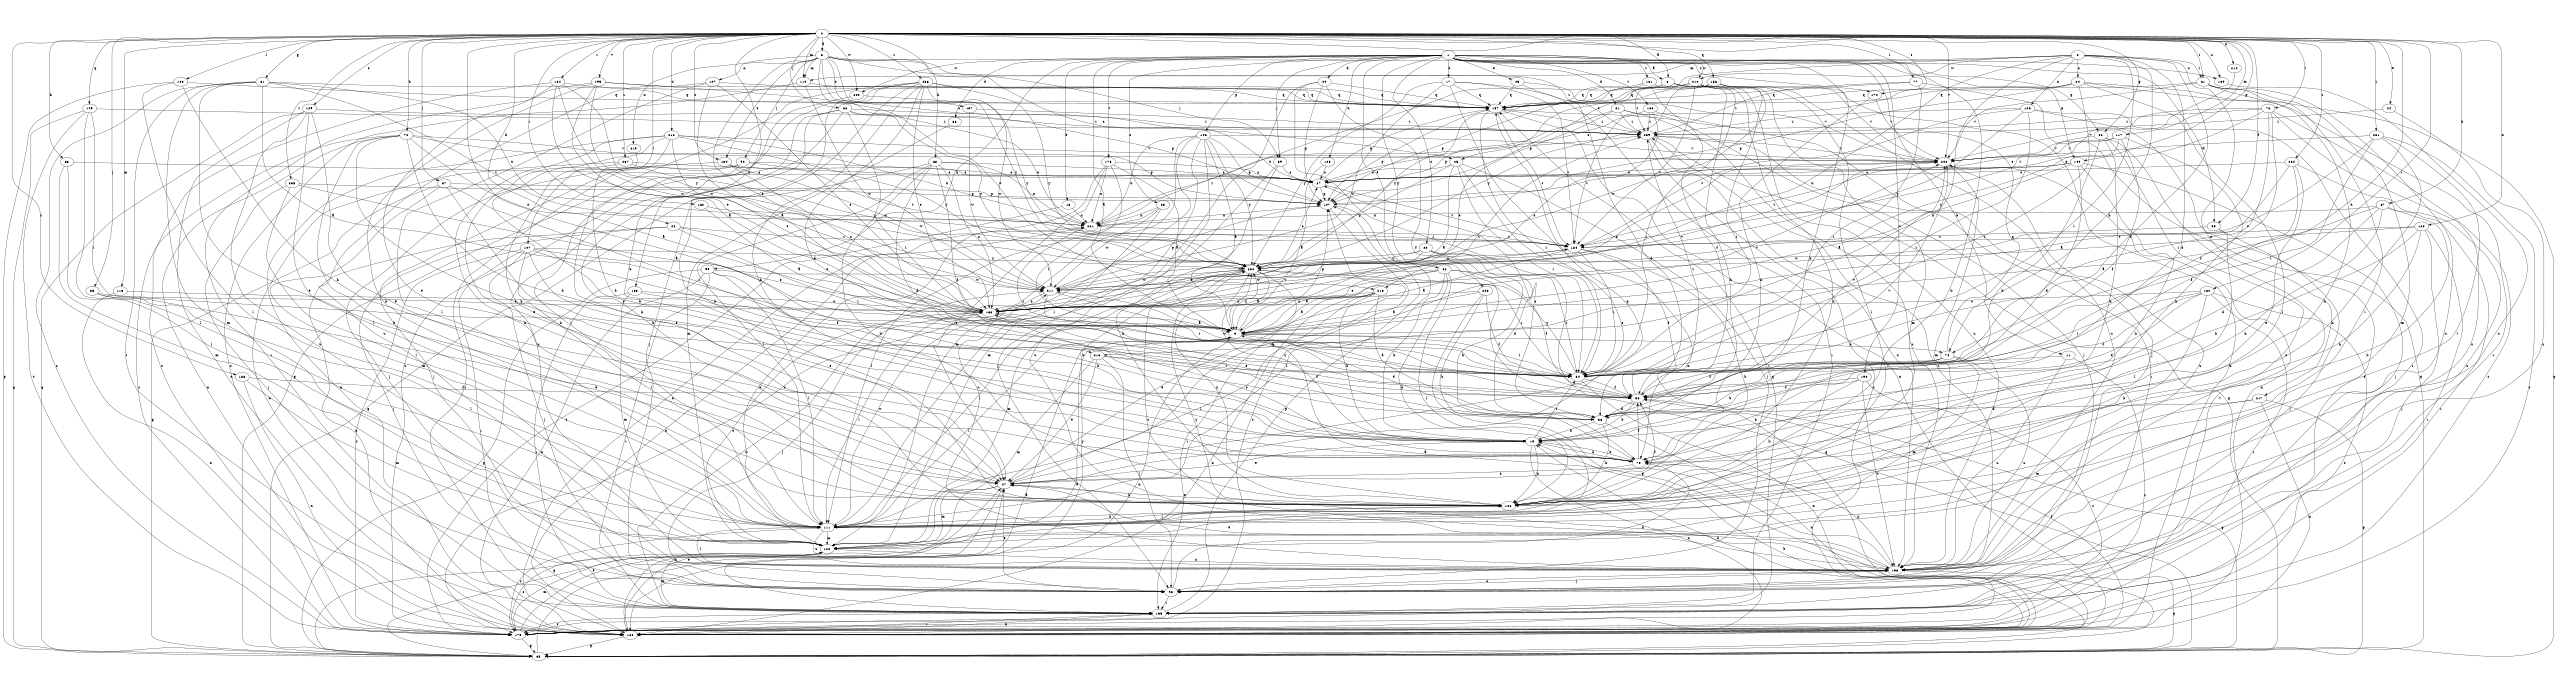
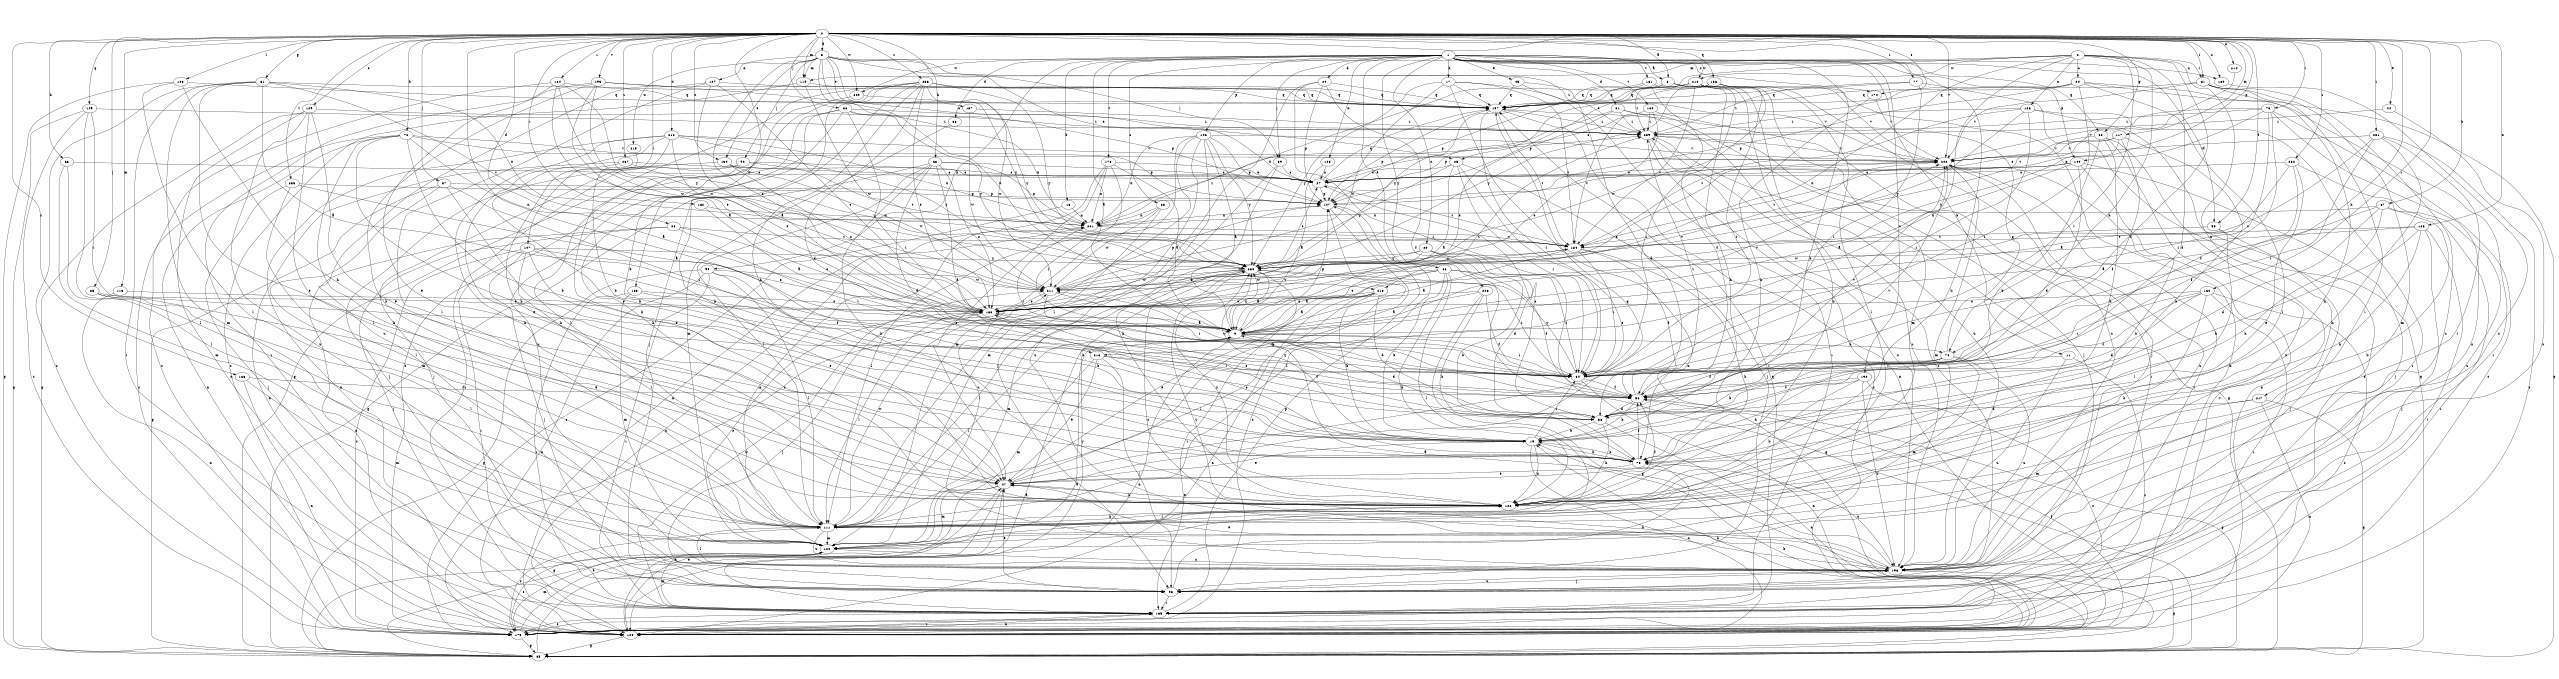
  strict digraph {
    0
    3
    8
    28
    44
    55
    61
    62
    66
    67
    68
    72
    74
    76
    77
    81
    85
    87
    88
    103
    107
    113
    117
    119
    123
    129
    134
    140
    149
    156
    160
    162
    164
    166
    174
    188
    189
    195
    202
    209
    212
    214
    216
    231
    232
    235
    236
    237
    89
    25
    218
    27
    92
    127
    137
    138
    219
    230
    239
    102
    84
    157
    193
    221
    128
    184
    93
    111
    9
    175
    165
    47
    120
    19
    75
    38
    56
    65
    147
    211
    1
    11
    16
    17
    20
    23
    29
    31
    33
    45
    46
    99
    125
    146
    176
    180
    181
    190
    210
    223
    2
    24
    126
    217
    0 -> 3 [label=a]
    0 -> 8 [label=a]
    0 -> 28 [label=d]
    0 -> 44 [label=e]
    0 -> 55 [label=f]
    0 -> 61 [label=g]
    0 -> 62 [label=g]
    0 -> 66 [label=h]
    0 -> 67 [label=h]
    0 -> 68 [label=h]
    0 -> 72 [label=h]
    0 -> 74 [label=h]
    0 -> 76 [label=i]
    0 -> 77 [label=i]
    0 -> 81 [label=i]
    0 -> 85 [label=j]
    0 -> 87 [label=j]
    0 -> 88 [label=j]
    0 -> 103 [label=l]
    0 -> 107 [label=l]
    0 -> 113 [label=m]
    0 -> 117 [label=m]
    0 -> 119 [label=m]
    0 -> 123 [label=n]
    0 -> 129 [label=o]
    0 -> 134 [label=o]
    0 -> 140 [label=p]
    0 -> 149 [label=q]
    0 -> 156 [label=q]
    0 -> 160 [label=r]
    0 -> 162 [label=r]
    0 -> 164 [label=r]
    0 -> 166 [label=s]
    0 -> 174 [label=s]
    0 -> 188 [label=u]
    0 -> 189 [label=u]
    0 -> 195 [label=v]
    0 -> 202 [label=v]
    0 -> 209 [label=w]
    0 -> 212 [label=x]
    0 -> 214 [label=x]
    0 -> 216 [label=x]
    0 -> 231 [label=z]
    0 -> 232 [label=z]
    0 -> 235 [label=z]
    0 -> 236 [label=z]
    0 -> 237 [label=z]
    3 -> 119 [label=m]
    3 -> 134 [label=o]
    3 -> 174 [label=s]
    3 -> 89 [label=j]
    3 -> 25 [label=c]
    3 -> 218 [label=x]
    3 -> 27 [label=c]
    3 -> 92 [label=j]
    3 -> 127 [label=n]
    3 -> 137 [label=o]
    3 -> 138 [label=o]
    3 -> 219 [label=x]
    3 -> 230 [label=y]
    3 -> 239 [label=z]
    8 -> 102 [label=k]
    8 -> 84 [label=i]
    8 -> 157 [label=q]
    8 -> 193 [label=u]
    8 -> 221 [label=x]
    28 -> 138 [label=o]
    28 -> 84 [label=i]
    28 -> 128 [label=n]
    28 -> 184 [label=t]
    28 -> 93 [label=j]
    44 -> 239 [label=z]
    44 -> 193 [label=u]
    55 -> 184 [label=t]
    55 -> 93 [label=j]
    55 -> 111 [label=l]
    61 -> 157 [label=q]
    61 -> 221 [label=x]
    61 -> 184 [label=t]
    61 -> 9 [label=a]
    61 -> 175 [label=s]
    61 -> 165 [label=r]
    61 -> 47 [label=e]
    61 -> 120 [label=m]
    62 -> 202 [label=v]
    62 -> 193 [label=u]
    62 -> 128 [label=n]
    62 -> 19 [label=b]
    62 -> 75 [label=h]
    66 -> 27 [label=c]
    66 -> 111 [label=l]
    66 -> 120 [label=m]
    67 -> 102 [label=k]
    67 -> 221 [label=x]
    67 -> 9 [label=a]
    67 -> 165 [label=r]
    67 -> 75 [label=h]
    67 -> 38 [label=d]
    68 -> 27 [label=c]
    68 -> 138 [label=o]
    68 -> 102 [label=k]
    68 -> 221 [label=x]
    68 -> 111 [label=l]
    68 -> 38 [label=d]
    68 -> 56 [label=f]
    68 -> 65 [label=g]
    72 -> 202 [label=v]
    72 -> 102 [label=k]
    72 -> 128 [label=n]
    72 -> 9 [label=a]
    72 -> 175 [label=s]
    72 -> 19 [label=b]
    72 -> 75 [label=h]
    72 -> 147 [label=p]
    74 -> 84 [label=i]
    74 -> 157 [label=q]
    74 -> 193 [label=u]
    74 -> 120 [label=m]
    74 -> 19 [label=b]
    74 -> 56 [label=f]
    76 -> 202 [label=v]
    76 -> 239 [label=z]
    76 -> 84 [label=i]
    76 -> 193 [label=u]
    76 -> 175 [label=s]
    76 -> 56 [label=f]
    76 -> 147 [label=p]
    77 -> 239 [label=z]
    77 -> 84 [label=i]
    77 -> 157 [label=q]
    77 -> 65 [label=g]
    81 -> 202 [label=v]
    81 -> 102 [label=k]
    81 -> 157 [label=q]
    81 -> 193 [label=u]
    81 -> 111 [label=l]
    81 -> 120 [label=m]
    85 -> 138 [label=o]
    85 -> 111 [label=l]
    85 -> 47 [label=e]
    87 -> 84 [label=i]
    87 -> 120 [label=m]
    87 -> 75 [label=h]
    87 -> 65 [label=g]
    87 -> 147 [label=p]
    88 -> 230 [label=y]
    88 -> 239 [label=z]
    88 -> 102 [label=k]
    88 -> 84 [label=i]
    88 -> 193 [label=u]
    88 -> 221 [label=x]
    88 -> 111 [label=l]
    103 -> 157 [label=q]
    103 -> 111 [label=l]
    103 -> 75 [label=h]
    103 -> 65 [label=g]
    107 -> 138 [label=o]
    107 -> 230 [label=y]
    107 -> 93 [label=j]
    107 -> 111 [label=l]
    107 -> 175 [label=s]
    107 -> 165 [label=r]
    107 -> 47 [label=e]
    107 -> 56 [label=f]
    113 -> 138 [label=o]
    113 -> 128 [label=n]
    117 -> 202 [label=v]
    117 -> 27 [label=c]
    117 -> 230 [label=y]
    117 -> 75 [label=h]
    117 -> 56 [label=f]
    119 -> 157 [label=q]
    119 -> 175 [label=s]
    119 -> 211 [label=w]
    123 -> 184 [label=t]
    123 -> 93 [label=j]
    123 -> 165 [label=r]
    123 -> 19 [label=b]
    123 -> 75 [label=h]
    123 -> 211 [label=w]
    129 -> 239 [label=z]
    129 -> 193 [label=u]
    129 -> 128 [label=n]
    129 -> 111 [label=l]
    129 -> 47 [label=e]
    129 -> 65 [label=g]
    134 -> 27 [label=c]
    134 -> 138 [label=o]
    134 -> 93 [label=j]
    134 -> 211 [label=w]
    140 -> 27 [label=c]
    140 -> 102 [label=k]
    140 -> 184 [label=t]
    140 -> 93 [label=j]
    140 -> 9 [label=a]
    140 -> 38 [label=d]
    149 -> 239 [label=z]
    149 -> 84 [label=i]
    149 -> 111 [label=l]
    149 -> 175 [label=s]
    149 -> 65 [label=g]
    156 -> 202 [label=v]
    156 -> 239 [label=z]
    156 -> 157 [label=q]
    156 -> 128 [label=n]
    156 -> 147 [label=p]
    156 -> 211 [label=w]
    160 -> 138 [label=o]
    160 -> 102 [label=k]
    160 -> 84 [label=i]
    160 -> 175 [label=s]
    160 -> 165 [label=r]
    160 -> 38 [label=d]
    160 -> 56 [label=f]
    162 -> 221 [label=x]
    162 -> 9 [label=a]
    164 -> 138 [label=o]
    164 -> 230 [label=y]
    164 -> 157 [label=q]
    164 -> 175 [label=s]
    164 -> 47 [label=e]
    164 -> 211 [label=w]
    166 -> 128 [label=n]
    166 -> 120 [label=m]
    166 -> 56 [label=f]
    174 -> 202 [label=v]
    174 -> 75 [label=h]
    188 -> 138 [label=o]
    188 -> 165 [label=r]
    188 -> 120 [label=m]
    188 -> 19 [label=b]
    189 -> 193 [label=u]
    195 -> 102 [label=k]
    195 -> 157 [label=q]
    195 -> 9 [label=a]
    195 -> 165 [label=r]
    195 -> 147 [label=p]
    195 -> 211 [label=w]
    202 -> 27 [label=c]
    202 -> 138 [label=o]
    202 -> 193 [label=u]
+   202 -> 165 [label=r]
    202 -> 120 [label=m]
    209 -> 230 [label=y]
    209 -> 19 [label=b]
    212 -> 202 [label=v]
    212 -> 138 [label=o]
    212 -> 230 [label=y]
    212 -> 102 [label=k]
    212 -> 221 [label=x]
    212 -> 128 [label=n]
    212 -> 47 [label=e]
    212 -> 19 [label=b]
    214 -> 184 [label=t]
    216 -> 84 [label=i]
    216 -> 93 [label=j]
    216 -> 47 [label=e]
    216 -> 120 [label=m]
    216 -> 56 [label=f]
    231 -> 202 [label=v]
    231 -> 138 [label=o]
    231 -> 102 [label=k]
    231 -> 84 [label=i]
    231 -> 111 [label=l]
    231 -> 175 [label=s]
    232 -> 27 [label=c]
    232 -> 193 [label=u]
    232 -> 9 [label=a]
    232 -> 47 [label=e]
    232 -> 56 [label=f]
    235 -> 93 [label=j]
    235 -> 111 [label=l]
    235 -> 9 [label=a]
    235 -> 147 [label=p]
    236 -> 138 [label=o]
    236 -> 230 [label=y]
    236 -> 102 [label=k]
    236 -> 157 [label=q]
    236 -> 93 [label=j]
    236 -> 175 [label=s]
    236 -> 75 [label=h]
    236 -> 38 [label=d]
    236 -> 65 [label=g]
    236 -> 211 [label=w]
    237 -> 27 [label=c]
    237 -> 230 [label=y]
    237 -> 128 [label=n]
    237 -> 19 [label=b]
    89 -> 27 [label=c]
    89 -> 102 [label=k]
    89 -> 120 [label=m]
    25 -> 27 [label=c]
    25 -> 230 [label=y]
    25 -> 84 [label=i]
    25 -> 93 [label=j]
    25 -> 9 [label=a]
    25 -> 47 [label=e]
    218 -> 138 [label=o]
    218 -> 128 [label=n]
    218 -> 111 [label=l]
    218 -> 9 [label=a]
    218 -> 47 [label=e]
    218 -> 19 [label=b]
    218 -> 38 [label=d]
    27 -> 157 [label=q]
    27 -> 184 [label=t]
    27 -> 147 [label=p]
    92 -> 27 [label=c]
    92 -> 184 [label=t]
    92 -> 93 [label=j]
    92 -> 165 [label=r]
    92 -> 47 [label=e]
    127 -> 138 [label=o]
    127 -> 157 [label=q]
    127 -> 193 [label=u]
    127 -> 111 [label=l]
    127 -> 9 [label=a]
    137 -> 239 [label=z]
    137 -> 211 [label=w]
    138 -> 202 [label=v]
    138 -> 184 [label=t]
    138 -> 93 [label=j]
    138 -> 111 [label=l]
    138 -> 9 [label=a]
    219 -> 102 [label=k]
    230 -> 27 [label=c]
    230 -> 84 [label=i]
    230 -> 193 [label=u]
    230 -> 111 [label=l]
    230 -> 9 [label=a]
    230 -> 165 [label=r]
    230 -> 120 [label=m]
    230 -> 211 [label=w]
    239 -> 202 [label=v]
    239 -> 193 [label=u]
    239 -> 175 [label=s]
    239 -> 165 [label=r]
    239 -> 65 [label=g]
    102 -> 230 [label=y]
    102 -> 111 [label=l]
    102 -> 47 [label=e]
    102 -> 56 [label=f]
    84 -> 230 [label=y]
    84 -> 128 [label=n]
    84 -> 56 [label=f]
    84 -> 211 [label=w]
    157 -> 239 [label=z]
    157 -> 84 [label=i]
    157 -> 128 [label=n]
    157 -> 184 [label=t]
    157 -> 147 [label=p]
    193 -> 230 [label=y]
    193 -> 93 [label=j]
    193 -> 111 [label=l]
    193 -> 9 [label=a]
    193 -> 47 [label=e]
    193 -> 65 [label=g]
    221 -> 239 [label=z]
    221 -> 84 [label=i]
    221 -> 184 [label=t]
    128 -> 221 [label=x]
    128 -> 165 [label=r]
    128 -> 47 [label=e]
    128 -> 19 [label=b]
    128 -> 56 [label=f]
    128 -> 65 [label=g]
    184 -> 230 [label=y]
    184 -> 102 [label=k]
    184 -> 84 [label=i]
    184 -> 9 [label=a]
    184 -> 56 [label=f]
    93 -> 239 [label=z]
    93 -> 193 [label=u]
    93 -> 165 [label=r]
    93 -> 47 [label=e]
    93 -> 75 [label=h]
    111 -> 102 [label=k]
    111 -> 193 [label=u]
    111 -> 175 [label=s]
    111 -> 120 [label=m]
    111 -> 211 [label=w]
    9 -> 74 [label=h]
    9 -> 202 [label=v]
    9 -> 230 [label=y]
    9 -> 239 [label=z]
    9 -> 84 [label=i]
    9 -> 128 [label=n]
    9 -> 111 [label=l]
    9 -> 38 [label=d]
    9 -> 147 [label=p]
    175 -> 202 [label=v]
    175 -> 157 [label=q]
    175 -> 9 [label=a]
    175 -> 120 [label=m]
    175 -> 65 [label=g]
    165 -> 230 [label=y]
    165 -> 128 [label=n]
    165 -> 175 [label=s]
    165 -> 120 [label=m]
    165 -> 147 [label=p]
    165 -> 211 [label=w]
    47 -> 102 [label=k]
    47 -> 157 [label=q]
    47 -> 128 [label=n]
    47 -> 120 [label=m]
    47 -> 65 [label=g]
    47 -> 147 [label=p]
    120 -> 138 [label=o]
    120 -> 193 [label=u]
    120 -> 221 [label=x]
    120 -> 175 [label=s]
    19 -> 230 [label=y]
    19 -> 102 [label=k]
    19 -> 84 [label=i]
    19 -> 128 [label=n]
    19 -> 47 [label=e]
    19 -> 75 [label=h]
    75 -> 138 [label=o]
    75 -> 193 [label=u]
    75 -> 47 [label=e]
    75 -> 19 [label=b]
    75 -> 56 [label=f]
    38 -> 202 [label=v]
    38 -> 27 [label=c]
    38 -> 138 [label=o]
    38 -> 102 [label=k]
    38 -> 128 [label=n]
    38 -> 19 [label=b]
    56 -> 202 [label=v]
    56 -> 239 [label=z]
    56 -> 19 [label=b]
    56 -> 38 [label=d]
    65 -> 9 [label=a]
    65 -> 47 [label=e]
    65 -> 19 [label=b]
    65 -> 56 [label=g]
    147 -> 221 [label=x]
    147 -> 111 [label=l]
    147 -> 175 [label=s]
    211 -> 138 [label=o]
    211 -> 84 [label=i]
    211 -> 56 [label=f]
    211 -> 147 [label=p]
    1 -> 8 [label=a]
    1 -> 55 [label=f]
    1 -> 62 [label=g]
    1 -> 140 [label=p]
    1 -> 189 [label=u]
    1 -> 209 [label=w]
    1 -> 89 [label=j]
    1 -> 102 [label=k]
    1 -> 9 [label=a]
    1 -> 19 [label=b]
    1 -> 11 [label=b]
    1 -> 16 [label=b]
    1 -> 17 [label=b]
    1 -> 20 [label=c]
    1 -> 23 [label=c]
    1 -> 29 [label=d]
    1 -> 31 [label=d]
    1 -> 33 [label=d]
    1 -> 45 [label=e]
    1 -> 46 [label=e]
    1 -> 99 [label=k]
    1 -> 125 [label=n]
    1 -> 146 [label=p]
    1 -> 176 [label=t]
    1 -> 180 [label=t]
    1 -> 181 [label=t]
    1 -> 190 [label=u]
    1 -> 210 [label=w]
    1 -> 223 [label=y]
    11 -> 84 [label=i]
    11 -> 193 [label=u]
    11 -> 175 [label=s]
    16 -> 221 [label=x]
    16 -> 175 [label=s]
    17 -> 230 [label=y]
    17 -> 157 [label=q]
    17 -> 128 [label=n]
    17 -> 184 [label=t]
    17 -> 165 [label=r]
    17 -> 211 [label=w]
    20 -> 138 [label=o]
    20 -> 230 [label=y]
    20 -> 75 [label=h]
    20 -> 38 [label=d]
    20 -> 65 [label=g]
    20 -> 211 [label=w]
    23 -> 193 [label=u]
    23 -> 221 [label=x]
    23 -> 111 [label=l]
    23 -> 211 [label=w]
    29 -> 84 [label=i]
    29 -> 157 [label=q]
    29 -> 111 [label=l]
    29 -> 56 [label=f]
    29 -> 147 [label=p]
    31 -> 138 [label=o]
    31 -> 239 [label=z]
    31 -> 193 [label=u]
    31 -> 93 [label=j]
    31 -> 147 [label=p]
    33 -> 120 [label=m]
    45 -> 202 [label=v]
    45 -> 157 [label=q]
    45 -> 38 [label=d]
    46 -> 138 [label=o]
    46 -> 102 [label=k]
    46 -> 84 [label=i]
    46 -> 111 [label=l]
    46 -> 9 [label=a]
    46 -> 19 [label=b]
    46 -> 56 [label=f]
    46 -> 211 [label=w]
    99 -> 128 [label=n]
    99 -> 111 [label=l]
    99 -> 165 [label=r]
    99 -> 19 [label=b]
    99 -> 65 [label=g]
    99 -> 211 [label=w]
    125 -> 27 [label=c]
    125 -> 9 [label=a]
    146 -> 202 [label=v]
    146 -> 230 [label=y]
    146 -> 193 [label=u]
    146 -> 221 [label=x]
    146 -> 93 [label=j]
    146 -> 9 [label=a]
    146 -> 175 [label=s]
    146 -> 120 [label=m]
    146 -> 147 [label=p]
    176 -> 27 [label=c]
    176 -> 84 [label=i]
    176 -> 221 [label=x]
    176 -> 128 [label=n]
    176 -> 9 [label=a]
    176 -> 47 [label=e]
    180 -> 138 [label=o]
    180 -> 239 [label=z]
    180 -> 184 [label=t]
    180 -> 93 [label=j]
    181 -> 230 [label=y]
    181 -> 157 [label=q]
    181 -> 75 [label=h]
    181 -> 56 [label=f]
    190 -> 102 [label=k]
    190 -> 193 [label=u]
    190 -> 175 [label=s]
    190 -> 75 [label=h]
    190 -> 56 [label=f]
    210 -> 230 [label=y]
    210 -> 84 [label=i]
    210 -> 157 [label=q]
    210 -> 193 [label=u]
    210 -> 184 [label=t]
    210 -> 111 [label=l]
    210 -> 120 [label=m]
    210 -> 147 [label=p]
    223 -> 138 [label=o]
    223 -> 9 [label=a]
    223 -> 75 [label=h]
    223 -> 56 [label=f]
    223 -> 65 [label=g]
    2 -> 74 [label=h]
    2 -> 81 [label=i]
    2 -> 119 [label=m]
    2 -> 216 [label=x]
    2 -> 25 [label=c]
    2 -> 218 [label=x]
    2 -> 84 [label=i]
    2 -> 38 [label=d]
    2 -> 56 [label=f]
    2 -> 210 [label=w]
    2 -> 24 [label=c]
    2 -> 126 [label=n]
    2 -> 217 [label=x]
    24 -> 27 [label=c]
    24 -> 84 [label=i]
    24 -> 157 [label=q]
    24 -> 111 [label=l]
    24 -> 165 [label=r]
    24 -> 65 [label=g]
    24 -> 147 [label=p]
    126 -> 230 [label=y]
    126 -> 239 [label=z]
    126 -> 84 [label=i]
    126 -> 184 [label=t]
    126 -> 175 [label=s]
    126 -> 165 [label=r]
    217 -> 128 [label=n]
    217 -> 120 [label=m]
    217 -> 38 [label=d]
    217 -> 65 [label=g]
  }
